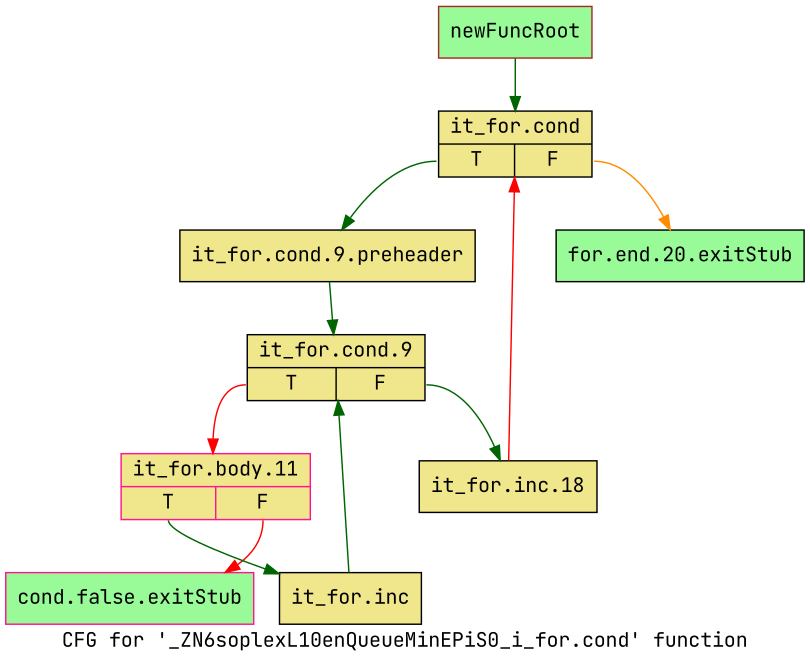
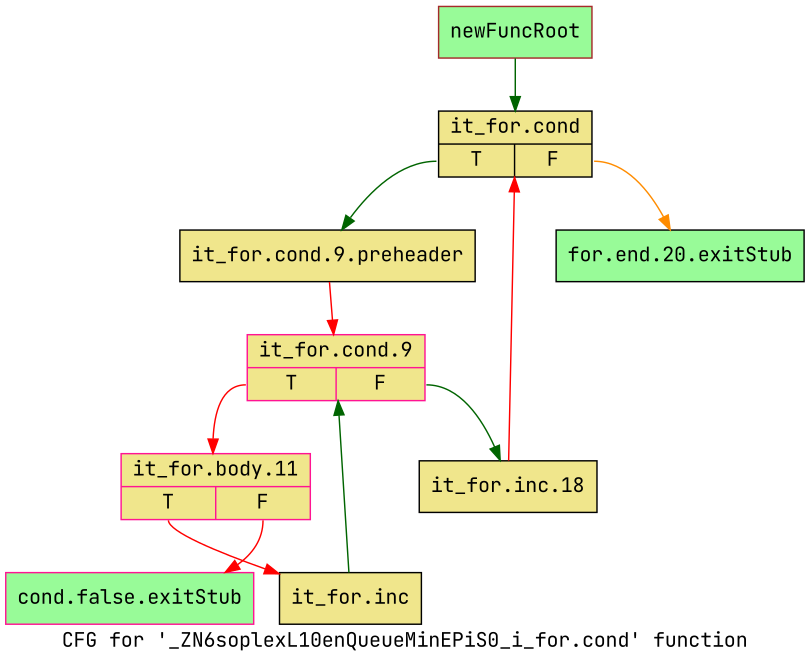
  digraph {
    fontname="JetBrains Mono"
    label="CFG for '_ZN6soplexL10enQueueMinEPiS0_i_for.cond' function"
    node [color=black fillcolor=khaki fontname="JetBrains Mono" shape=record style=filled]
    edge [color=darkgreen fontname="JetBrains Mono"]
    n1 [color=brown fillcolor=palegreen label="{newFuncRoot}"]
    n2 [label="{it_for.cond|{<s0>T|<s1>F}}"]
    n3 [fillcolor=palegreen label="{for.end.20.exitStub}"]
    n4 [label="{it_for.cond.9.preheader}"]
-   n5 [label="{it_for.cond.9|{<s0>T|<s1>F}}"]
+   n5 [color=deeppink label="{it_for.cond.9|{<s0>T|<s1>F}}"]
    n6 [color=deeppink fillcolor=palegreen label="{cond.false.exitStub}"]
    n7 [color=deeppink label="{it_for.body.11|{<s0>T|<s1>F}}"]
    n8 [label="{it_for.inc.18}"]
    n9 [label="{it_for.inc}"]
    n1 -> n2
    n2 -> n3 [color=darkorange tailport=s1]
    n2 -> n4 [tailport=s0]
-   n4 -> n5
+   n4 -> n5 [color=red]
    n5 -> n7 [color=red tailport=s0]
    n5 -> n8 [tailport=s1]
    n7 -> n6 [color=red tailport=s1]
-   n7 -> n9 [tailport=s0]
+   n7 -> n9 [color=red tailport=s0]
    n8 -> n2 [color=red]
    n9 -> n5
  }
